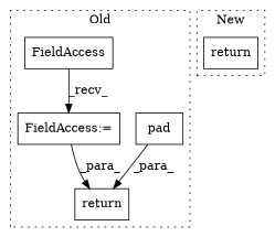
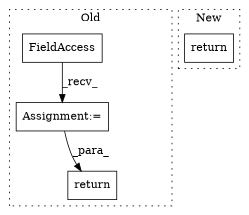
  digraph {
    node [a=41 l=7 shape=box]
-   n1 [a=32 l=5 label=pad s=7017]
    n2 [label=return s=7066]
-   n3 [a=7 l=12 label="FieldAccess:=" s=6873]
+   n3 [a=7 l=12 label="Assignment:=" s=6873]
    n4 [a=22 l=15 label=FieldAccess s=7001]
    n5 [label=return s=6881]
    subgraph cluster_1 {
      label=Old
      style=dotted
-     n1
      n2
      n3
      n4
    }
    subgraph cluster_2 {
      label=New
      style=dotted
      n5
    }
-   n1 -> n2 [label=_para_]
    n3 -> n2 [label=_para_]
    n4 -> n3 [label=_recv_]
  }
